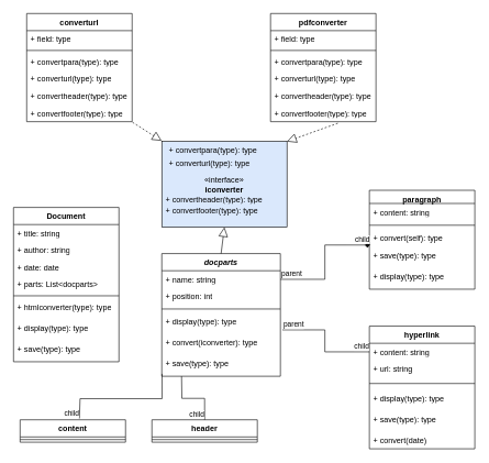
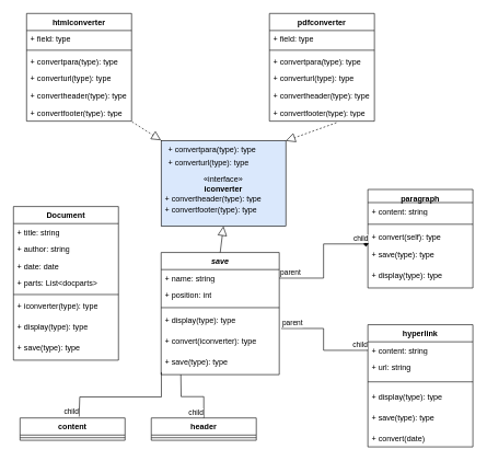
  <mxCell id="0" />
  <mxCell id="1" parent="0" />
- <mxCell id="2" value="&lt;i&gt;docparts&lt;/i&gt;" style="swimlane;fontStyle=1;align=center;verticalAlign=top;childLayout=stackLayout;horizontal=1;startSize=26;horizontalStack=0;resizeParent=1;resizeParentMax=0;resizeLast=0;collapsible=1;marginBottom=0;whiteSpace=wrap;html=1;" vertex="1" parent="1"><mxGeometry x="245" y="384" width="180" height="186" as="geometry" /></mxCell>
+ <mxCell id="2" value="&lt;i&gt;save&lt;/i&gt;" style="swimlane;fontStyle=1;align=center;verticalAlign=top;childLayout=stackLayout;horizontal=1;startSize=26;horizontalStack=0;resizeParent=1;resizeParentMax=0;resizeLast=0;collapsible=1;marginBottom=0;whiteSpace=wrap;html=1;" vertex="1" parent="1"><mxGeometry x="245" y="384" width="180" height="186" as="geometry" /></mxCell>
  <mxCell id="3" value="+ name: string" style="text;strokeColor=none;fillColor=none;align=left;verticalAlign=top;spacingLeft=4;spacingRight=4;overflow=hidden;rotatable=0;points=[[0,0.5],[1,0.5]];portConstraint=eastwest;whiteSpace=wrap;html=1;" vertex="1" parent="2"><mxGeometry y="26" width="180" height="26" as="geometry" /></mxCell>
  <mxCell id="4" value="+ position: int" style="text;strokeColor=none;fillColor=none;align=left;verticalAlign=top;spacingLeft=4;spacingRight=4;overflow=hidden;rotatable=0;points=[[0,0.5],[1,0.5]];portConstraint=eastwest;whiteSpace=wrap;html=1;" vertex="1" parent="2"><mxGeometry y="52" width="180" height="26" as="geometry" /></mxCell>
  <mxCell id="5" value="" style="line;strokeWidth=1;fillColor=none;align=left;verticalAlign=middle;spacingTop=-1;spacingLeft=3;spacingRight=3;rotatable=0;labelPosition=right;points=[];portConstraint=eastwest;strokeColor=inherit;" vertex="1" parent="2"><mxGeometry y="78" width="180" height="12" as="geometry" /></mxCell>
  <mxCell id="6" value="+ display(type): type" style="text;strokeColor=none;fillColor=none;align=left;verticalAlign=top;spacingLeft=4;spacingRight=4;overflow=hidden;rotatable=0;points=[[0,0.5],[1,0.5]];portConstraint=eastwest;whiteSpace=wrap;html=1;" vertex="1" parent="2"><mxGeometry y="90" width="180" height="32" as="geometry" /></mxCell>
  <mxCell id="7" value="+ convert(iconverter): type" style="text;strokeColor=none;fillColor=none;align=left;verticalAlign=top;spacingLeft=4;spacingRight=4;overflow=hidden;rotatable=0;points=[[0,0.5],[1,0.5]];portConstraint=eastwest;whiteSpace=wrap;html=1;" vertex="1" parent="2"><mxGeometry y="122" width="180" height="32" as="geometry" /></mxCell>
  <mxCell id="8" value="+ save(type): type" style="text;strokeColor=none;fillColor=none;align=left;verticalAlign=top;spacingLeft=4;spacingRight=4;overflow=hidden;rotatable=0;points=[[0,0.5],[1,0.5]];portConstraint=eastwest;whiteSpace=wrap;html=1;" vertex="1" parent="2"><mxGeometry y="154" width="180" height="32" as="geometry" /></mxCell>
  <mxCell id="9" value="paragraph" style="swimlane;fontStyle=1;align=center;verticalAlign=top;childLayout=stackLayout;horizontal=1;startSize=20;horizontalStack=0;resizeParent=1;resizeParentMax=0;resizeLast=0;collapsible=1;marginBottom=0;whiteSpace=wrap;html=1;" vertex="1" parent="1"><mxGeometry x="560" y="288" width="160" height="150" as="geometry" /></mxCell>
  <mxCell id="10" value="+ content: string" style="text;strokeColor=none;fillColor=none;align=left;verticalAlign=top;spacingLeft=4;spacingRight=4;overflow=hidden;rotatable=0;points=[[0,0.5],[1,0.5]];portConstraint=eastwest;whiteSpace=wrap;html=1;" vertex="1" parent="9"><mxGeometry y="20" width="160" height="26" as="geometry" /></mxCell>
  <mxCell id="11" value="" style="line;strokeWidth=1;fillColor=none;align=left;verticalAlign=middle;spacingTop=-1;spacingLeft=3;spacingRight=3;rotatable=0;labelPosition=right;points=[];portConstraint=eastwest;strokeColor=inherit;" vertex="1" parent="9"><mxGeometry y="46" width="160" height="14" as="geometry" /></mxCell>
  <mxCell id="12" value="+ convert(self): type" style="text;strokeColor=none;fillColor=none;align=left;verticalAlign=top;spacingLeft=4;spacingRight=4;overflow=hidden;rotatable=0;points=[[0,0.5],[1,0.5]];portConstraint=eastwest;whiteSpace=wrap;html=1;" vertex="1" parent="9"><mxGeometry y="60" width="160" height="26" as="geometry" /></mxCell>
  <mxCell id="13" value="+ save(type): type" style="text;strokeColor=none;fillColor=none;align=left;verticalAlign=top;spacingLeft=4;spacingRight=4;overflow=hidden;rotatable=0;points=[[0,0.5],[1,0.5]];portConstraint=eastwest;whiteSpace=wrap;html=1;" vertex="1" parent="9"><mxGeometry y="86" width="160" height="32" as="geometry" /></mxCell>
  <mxCell id="14" value="+ display(type): type" style="text;strokeColor=none;fillColor=none;align=left;verticalAlign=top;spacingLeft=4;spacingRight=4;overflow=hidden;rotatable=0;points=[[0,0.5],[1,0.5]];portConstraint=eastwest;whiteSpace=wrap;html=1;" vertex="1" parent="9"><mxGeometry y="118" width="160" height="32" as="geometry" /></mxCell>
  <mxCell id="15" value="hyperlink" style="swimlane;fontStyle=1;align=center;verticalAlign=top;childLayout=stackLayout;horizontal=1;startSize=26;horizontalStack=0;resizeParent=1;resizeParentMax=0;resizeLast=0;collapsible=1;marginBottom=0;whiteSpace=wrap;html=1;" vertex="1" parent="1"><mxGeometry x="560" y="494" width="160" height="186" as="geometry" /></mxCell>
  <mxCell id="16" value="+ content: string" style="text;strokeColor=none;fillColor=none;align=left;verticalAlign=top;spacingLeft=4;spacingRight=4;overflow=hidden;rotatable=0;points=[[0,0.5],[1,0.5]];portConstraint=eastwest;whiteSpace=wrap;html=1;" vertex="1" parent="15"><mxGeometry y="26" width="160" height="26" as="geometry" /></mxCell>
  <mxCell id="17" value="+ url: string" style="text;strokeColor=none;fillColor=none;align=left;verticalAlign=top;spacingLeft=4;spacingRight=4;overflow=hidden;rotatable=0;points=[[0,0.5],[1,0.5]];portConstraint=eastwest;whiteSpace=wrap;html=1;" vertex="1" parent="15"><mxGeometry y="52" width="160" height="26" as="geometry" /></mxCell>
  <mxCell id="18" value="" style="line;strokeWidth=1;fillColor=none;align=left;verticalAlign=middle;spacingTop=-1;spacingLeft=3;spacingRight=3;rotatable=0;labelPosition=right;points=[];portConstraint=eastwest;strokeColor=inherit;" vertex="1" parent="15"><mxGeometry y="78" width="160" height="18" as="geometry" /></mxCell>
  <mxCell id="19" value="+ display(type): type" style="text;strokeColor=none;fillColor=none;align=left;verticalAlign=top;spacingLeft=4;spacingRight=4;overflow=hidden;rotatable=0;points=[[0,0.5],[1,0.5]];portConstraint=eastwest;whiteSpace=wrap;html=1;" vertex="1" parent="15"><mxGeometry y="96" width="160" height="32" as="geometry" /></mxCell>
  <mxCell id="20" value="+ save(type): type" style="text;strokeColor=none;fillColor=none;align=left;verticalAlign=top;spacingLeft=4;spacingRight=4;overflow=hidden;rotatable=0;points=[[0,0.5],[1,0.5]];portConstraint=eastwest;whiteSpace=wrap;html=1;" vertex="1" parent="15"><mxGeometry y="128" width="160" height="32" as="geometry" /></mxCell>
  <mxCell id="21" value="+ convert(date)" style="text;strokeColor=none;fillColor=none;align=left;verticalAlign=top;spacingLeft=4;spacingRight=4;overflow=hidden;rotatable=0;points=[[0,0.5],[1,0.5]];portConstraint=eastwest;whiteSpace=wrap;html=1;" vertex="1" parent="15"><mxGeometry y="160" width="160" height="26" as="geometry" /></mxCell>
  <mxCell id="22" value="header" style="swimlane;fontStyle=1;align=center;verticalAlign=top;childLayout=stackLayout;horizontal=1;startSize=26;horizontalStack=0;resizeParent=1;resizeParentMax=0;resizeLast=0;collapsible=1;marginBottom=0;whiteSpace=wrap;html=1;" vertex="1" parent="1"><mxGeometry x="230" y="636" width="160" height="34" as="geometry" /></mxCell>
  <mxCell id="23" value="" style="line;strokeWidth=1;fillColor=none;align=left;verticalAlign=middle;spacingTop=-1;spacingLeft=3;spacingRight=3;rotatable=0;labelPosition=right;points=[];portConstraint=eastwest;strokeColor=inherit;" vertex="1" parent="22"><mxGeometry y="26" width="160" height="8" as="geometry" /></mxCell>
  <mxCell id="24" value="content" style="swimlane;fontStyle=1;align=center;verticalAlign=top;childLayout=stackLayout;horizontal=1;startSize=26;horizontalStack=0;resizeParent=1;resizeParentMax=0;resizeLast=0;collapsible=1;marginBottom=0;whiteSpace=wrap;html=1;" vertex="1" parent="1"><mxGeometry x="30" y="636" width="160" height="34" as="geometry" /></mxCell>
  <mxCell id="25" value="" style="line;strokeWidth=1;fillColor=none;align=left;verticalAlign=middle;spacingTop=-1;spacingLeft=3;spacingRight=3;rotatable=0;labelPosition=right;points=[];portConstraint=eastwest;strokeColor=inherit;" vertex="1" parent="24"><mxGeometry y="26" width="160" height="8" as="geometry" /></mxCell>
  <mxCell id="26" value="Document" style="swimlane;fontStyle=1;align=center;verticalAlign=top;childLayout=stackLayout;horizontal=1;startSize=26;horizontalStack=0;resizeParent=1;resizeParentMax=0;resizeLast=0;collapsible=1;marginBottom=0;whiteSpace=wrap;html=1;" vertex="1" parent="1"><mxGeometry x="20" y="314" width="160" height="234" as="geometry" /></mxCell>
  <mxCell id="27" value="+ title: string" style="text;strokeColor=none;fillColor=none;align=left;verticalAlign=top;spacingLeft=4;spacingRight=4;overflow=hidden;rotatable=0;points=[[0,0.5],[1,0.5]];portConstraint=eastwest;whiteSpace=wrap;html=1;" vertex="1" parent="26"><mxGeometry y="26" width="160" height="26" as="geometry" /></mxCell>
  <mxCell id="28" value="+ author: string" style="text;strokeColor=none;fillColor=none;align=left;verticalAlign=top;spacingLeft=4;spacingRight=4;overflow=hidden;rotatable=0;points=[[0,0.5],[1,0.5]];portConstraint=eastwest;whiteSpace=wrap;html=1;" vertex="1" parent="26"><mxGeometry y="52" width="160" height="26" as="geometry" /></mxCell>
  <mxCell id="29" value="+ date: date" style="text;strokeColor=none;fillColor=none;align=left;verticalAlign=top;spacingLeft=4;spacingRight=4;overflow=hidden;rotatable=0;points=[[0,0.5],[1,0.5]];portConstraint=eastwest;whiteSpace=wrap;html=1;" vertex="1" parent="26"><mxGeometry y="78" width="160" height="26" as="geometry" /></mxCell>
  <mxCell id="30" value="+ parts: List&amp;lt;docparts&amp;gt;" style="text;strokeColor=none;fillColor=none;align=left;verticalAlign=top;spacingLeft=4;spacingRight=4;overflow=hidden;rotatable=0;points=[[0,0.5],[1,0.5]];portConstraint=eastwest;whiteSpace=wrap;html=1;" vertex="1" parent="26"><mxGeometry y="104" width="160" height="26" as="geometry" /></mxCell>
  <mxCell id="31" value="" style="line;strokeWidth=1;fillColor=none;align=left;verticalAlign=middle;spacingTop=-1;spacingLeft=3;spacingRight=3;rotatable=0;labelPosition=right;points=[];portConstraint=eastwest;strokeColor=inherit;" vertex="1" parent="26"><mxGeometry y="130" width="160" height="8" as="geometry" /></mxCell>
- <mxCell id="32" value="+ htmlconverter(type): type" style="text;strokeColor=none;fillColor=none;align=left;verticalAlign=top;spacingLeft=4;spacingRight=4;overflow=hidden;rotatable=0;points=[[0,0.5],[1,0.5]];portConstraint=eastwest;whiteSpace=wrap;html=1;" vertex="1" parent="26"><mxGeometry y="138" width="160" height="32" as="geometry" /></mxCell>
+ <mxCell id="32" value="+ iconverter(type): type" style="text;strokeColor=none;fillColor=none;align=left;verticalAlign=top;spacingLeft=4;spacingRight=4;overflow=hidden;rotatable=0;points=[[0,0.5],[1,0.5]];portConstraint=eastwest;whiteSpace=wrap;html=1;" vertex="1" parent="26"><mxGeometry y="138" width="160" height="32" as="geometry" /></mxCell>
  <mxCell id="33" value="+ display(type): type" style="text;strokeColor=none;fillColor=none;align=left;verticalAlign=top;spacingLeft=4;spacingRight=4;overflow=hidden;rotatable=0;points=[[0,0.5],[1,0.5]];portConstraint=eastwest;whiteSpace=wrap;html=1;" vertex="1" parent="26"><mxGeometry y="170" width="160" height="32" as="geometry" /></mxCell>
  <mxCell id="34" value="+ save(type): type" style="text;strokeColor=none;fillColor=none;align=left;verticalAlign=top;spacingLeft=4;spacingRight=4;overflow=hidden;rotatable=0;points=[[0,0.5],[1,0.5]];portConstraint=eastwest;whiteSpace=wrap;html=1;" vertex="1" parent="26"><mxGeometry y="202" width="160" height="32" as="geometry" /></mxCell>
  <mxCell id="35" value="«interface»&lt;br&gt;&lt;b&gt;iconverter&lt;/b&gt;" style="html=1;whiteSpace=wrap;fillColor=#dae8fc;" vertex="1" parent="1"><mxGeometry x="245" y="214" width="190" height="130" as="geometry" /></mxCell>
- <mxCell id="36" value="converturl" style="swimlane;fontStyle=1;align=center;verticalAlign=top;childLayout=stackLayout;horizontal=1;startSize=26;horizontalStack=0;resizeParent=1;resizeParentMax=0;resizeLast=0;collapsible=1;marginBottom=0;whiteSpace=wrap;html=1;" vertex="1" parent="1"><mxGeometry x="40" y="20" width="160" height="164" as="geometry" /></mxCell>
+ <mxCell id="36" value="htmlconverter" style="swimlane;fontStyle=1;align=center;verticalAlign=top;childLayout=stackLayout;horizontal=1;startSize=26;horizontalStack=0;resizeParent=1;resizeParentMax=0;resizeLast=0;collapsible=1;marginBottom=0;whiteSpace=wrap;html=1;" vertex="1" parent="1"><mxGeometry x="40" y="20" width="160" height="164" as="geometry" /></mxCell>
  <mxCell id="37" value="+ field: type" style="text;strokeColor=none;fillColor=none;align=left;verticalAlign=top;spacingLeft=4;spacingRight=4;overflow=hidden;rotatable=0;points=[[0,0.5],[1,0.5]];portConstraint=eastwest;whiteSpace=wrap;html=1;" vertex="1" parent="36"><mxGeometry y="26" width="160" height="26" as="geometry" /></mxCell>
  <mxCell id="38" value="" style="line;strokeWidth=1;fillColor=none;align=left;verticalAlign=middle;spacingTop=-1;spacingLeft=3;spacingRight=3;rotatable=0;labelPosition=right;points=[];portConstraint=eastwest;strokeColor=inherit;" vertex="1" parent="36"><mxGeometry y="52" width="160" height="8" as="geometry" /></mxCell>
  <mxCell id="39" value="+ convertpara(type): type" style="text;strokeColor=none;fillColor=none;align=left;verticalAlign=top;spacingLeft=4;spacingRight=4;overflow=hidden;rotatable=0;points=[[0,0.5],[1,0.5]];portConstraint=eastwest;whiteSpace=wrap;html=1;" vertex="1" parent="36"><mxGeometry y="60" width="160" height="26" as="geometry" /></mxCell>
  <mxCell id="40" value="+ converturl(type): type" style="text;strokeColor=none;fillColor=none;align=left;verticalAlign=top;spacingLeft=4;spacingRight=4;overflow=hidden;rotatable=0;points=[[0,0.5],[1,0.5]];portConstraint=eastwest;whiteSpace=wrap;html=1;" vertex="1" parent="36"><mxGeometry y="86" width="160" height="26" as="geometry" /></mxCell>
  <mxCell id="41" value="+ convertheader(type): type" style="text;strokeColor=none;fillColor=none;align=left;verticalAlign=top;spacingLeft=4;spacingRight=4;overflow=hidden;rotatable=0;points=[[0,0.5],[1,0.5]];portConstraint=eastwest;whiteSpace=wrap;html=1;" vertex="1" parent="36"><mxGeometry y="112" width="160" height="26" as="geometry" /></mxCell>
  <mxCell id="42" value="+ convertfooter(type): type" style="text;strokeColor=none;fillColor=none;align=left;verticalAlign=top;spacingLeft=4;spacingRight=4;overflow=hidden;rotatable=0;points=[[0,0.5],[1,0.5]];portConstraint=eastwest;whiteSpace=wrap;html=1;" vertex="1" parent="36"><mxGeometry y="138" width="160" height="26" as="geometry" /></mxCell>
  <mxCell id="43" value="pdfconverter" style="swimlane;fontStyle=1;align=center;verticalAlign=top;childLayout=stackLayout;horizontal=1;startSize=26;horizontalStack=0;resizeParent=1;resizeParentMax=0;resizeLast=0;collapsible=1;marginBottom=0;whiteSpace=wrap;html=1;" vertex="1" parent="1"><mxGeometry x="410" y="20" width="160" height="164" as="geometry" /></mxCell>
  <mxCell id="44" value="+ field: type" style="text;strokeColor=none;fillColor=none;align=left;verticalAlign=top;spacingLeft=4;spacingRight=4;overflow=hidden;rotatable=0;points=[[0,0.5],[1,0.5]];portConstraint=eastwest;whiteSpace=wrap;html=1;" vertex="1" parent="43"><mxGeometry y="26" width="160" height="26" as="geometry" /></mxCell>
  <mxCell id="45" value="" style="line;strokeWidth=1;fillColor=none;align=left;verticalAlign=middle;spacingTop=-1;spacingLeft=3;spacingRight=3;rotatable=0;labelPosition=right;points=[];portConstraint=eastwest;strokeColor=inherit;" vertex="1" parent="43"><mxGeometry y="52" width="160" height="8" as="geometry" /></mxCell>
  <mxCell id="46" value="+ convertpara(type): type" style="text;strokeColor=none;fillColor=none;align=left;verticalAlign=top;spacingLeft=4;spacingRight=4;overflow=hidden;rotatable=0;points=[[0,0.5],[1,0.5]];portConstraint=eastwest;whiteSpace=wrap;html=1;" vertex="1" parent="43"><mxGeometry y="60" width="160" height="26" as="geometry" /></mxCell>
  <mxCell id="47" value="+ converturl(type): type" style="text;strokeColor=none;fillColor=none;align=left;verticalAlign=top;spacingLeft=4;spacingRight=4;overflow=hidden;rotatable=0;points=[[0,0.5],[1,0.5]];portConstraint=eastwest;whiteSpace=wrap;html=1;" vertex="1" parent="43"><mxGeometry y="86" width="160" height="26" as="geometry" /></mxCell>
  <mxCell id="48" value="+ convertheader(type): type" style="text;strokeColor=none;fillColor=none;align=left;verticalAlign=top;spacingLeft=4;spacingRight=4;overflow=hidden;rotatable=0;points=[[0,0.5],[1,0.5]];portConstraint=eastwest;whiteSpace=wrap;html=1;" vertex="1" parent="43"><mxGeometry y="112" width="160" height="26" as="geometry" /></mxCell>
  <mxCell id="49" value="+ convertfooter(type): type" style="text;strokeColor=none;fillColor=none;align=left;verticalAlign=top;spacingLeft=4;spacingRight=4;overflow=hidden;rotatable=0;points=[[0,0.5],[1,0.5]];portConstraint=eastwest;whiteSpace=wrap;html=1;" vertex="1" parent="43"><mxGeometry y="138" width="160" height="26" as="geometry" /></mxCell>
  <mxCell id="50" value="+ convertfooter(type): type" style="text;strokeColor=none;fillColor=none;align=left;verticalAlign=top;spacingLeft=4;spacingRight=4;overflow=hidden;rotatable=0;points=[[0,0.5],[1,0.5]];portConstraint=eastwest;whiteSpace=wrap;html=1;" vertex="1" parent="1"><mxGeometry x="245" y="306" width="160" height="26" as="geometry" /></mxCell>
  <mxCell id="51" value="+ convertpara(type): type" style="text;strokeColor=none;fillColor=none;align=left;verticalAlign=top;spacingLeft=4;spacingRight=4;overflow=hidden;rotatable=0;points=[[0,0.5],[1,0.5]];portConstraint=eastwest;whiteSpace=wrap;html=1;" vertex="1" parent="1"><mxGeometry x="250" y="214" width="160" height="26" as="geometry" /></mxCell>
  <mxCell id="52" value="+ convertheader(type): type" style="text;strokeColor=none;fillColor=none;align=left;verticalAlign=top;spacingLeft=4;spacingRight=4;overflow=hidden;rotatable=0;points=[[0,0.5],[1,0.5]];portConstraint=eastwest;whiteSpace=wrap;html=1;" vertex="1" parent="1"><mxGeometry x="245" y="288" width="160" height="26" as="geometry" /></mxCell>
  <mxCell id="53" value="+ converturl(type): type" style="text;strokeColor=none;fillColor=none;align=left;verticalAlign=top;spacingLeft=4;spacingRight=4;overflow=hidden;rotatable=0;points=[[0,0.5],[1,0.5]];portConstraint=eastwest;whiteSpace=wrap;html=1;" vertex="1" parent="1"><mxGeometry x="250" y="234" width="160" height="26" as="geometry" /></mxCell>
  <mxCell id="54" value="" style="endArrow=block;dashed=0;endFill=0;endSize=12;html=1;rounded=0;exitX=0.5;exitY=0;exitDx=0;exitDy=0;entryX=0.5;entryY=1;entryDx=0;entryDy=0;" edge="1" parent="1" source="2" target="35"><mxGeometry width="160" relative="1" as="geometry"><mxPoint x="290" y="274" as="sourcePoint" /><mxPoint x="450" y="274" as="targetPoint" /></mxGeometry></mxCell>
  <mxCell id="55" value="" style="endArrow=block;dashed=1;endFill=0;endSize=12;html=1;rounded=0;exitX=1.004;exitY=1.038;exitDx=0;exitDy=0;exitPerimeter=0;entryX=-0.033;entryY=-0.038;entryDx=0;entryDy=0;entryPerimeter=0;" edge="1" parent="1" source="42" target="51"><mxGeometry width="160" relative="1" as="geometry"><mxPoint x="290" y="234" as="sourcePoint" /><mxPoint x="450" y="234" as="targetPoint" /></mxGeometry></mxCell>
  <mxCell id="56" value="" style="endArrow=block;dashed=1;endFill=0;endSize=12;html=1;rounded=0;exitX=0.638;exitY=1.09;exitDx=0;exitDy=0;exitPerimeter=0;entryX=1;entryY=0;entryDx=0;entryDy=0;" edge="1" parent="1" source="49" target="35"><mxGeometry width="160" relative="1" as="geometry"><mxPoint x="290" y="234" as="sourcePoint" /><mxPoint x="450" y="234" as="targetPoint" /></mxGeometry></mxCell>
  <mxCell id="57" value="" style="endArrow=diamond;html=1;edgeStyle=orthogonalEdgeStyle;rounded=0;entryX=0.008;entryY=0.885;entryDx=0;entryDy=0;entryPerimeter=0;exitX=1;exitY=0.5;exitDx=0;exitDy=0;" edge="1" parent="1" source="3" target="12"><mxGeometry relative="1" as="geometry"><mxPoint x="290" y="494" as="sourcePoint" /><mxPoint x="450" y="494" as="targetPoint" /></mxGeometry></mxCell>
  <mxCell id="58" value="parent" style="edgeLabel;resizable=0;html=1;align=left;verticalAlign=bottom;" connectable="0" vertex="1" parent="57"><mxGeometry x="-1" relative="1" as="geometry" /></mxCell>
  <mxCell id="59" value="child" style="edgeLabel;resizable=0;html=1;align=right;verticalAlign=bottom;" connectable="0" vertex="1" parent="57"><mxGeometry x="1" relative="1" as="geometry" /></mxCell>
  <mxCell id="60" value="" style="endArrow=none;html=1;edgeStyle=orthogonalEdgeStyle;rounded=0;entryX=0;entryY=0.5;entryDx=0;entryDy=0;exitX=1.017;exitY=0.802;exitDx=0;exitDy=0;exitPerimeter=0;" edge="1" parent="1" source="6" target="16"><mxGeometry relative="1" as="geometry"><mxPoint x="425" y="534" as="sourcePoint" /><mxPoint x="540" y="534" as="targetPoint" /></mxGeometry></mxCell>
  <mxCell id="61" value="parent" style="edgeLabel;resizable=0;html=1;align=left;verticalAlign=bottom;" connectable="0" vertex="1" parent="60"><mxGeometry x="-1" relative="1" as="geometry" /></mxCell>
  <mxCell id="62" value="child" style="edgeLabel;resizable=0;html=1;align=right;verticalAlign=bottom;" connectable="0" vertex="1" parent="60"><mxGeometry x="1" relative="1" as="geometry" /></mxCell>
  <mxCell id="63" value="" style="endArrow=none;html=1;edgeStyle=orthogonalEdgeStyle;rounded=0;" edge="1" parent="1" target="22"><mxGeometry relative="1" as="geometry"><mxPoint x="275" y="570" as="sourcePoint" /><mxPoint x="435" y="570" as="targetPoint" /></mxGeometry></mxCell>
  <mxCell id="64" value="child" style="edgeLabel;resizable=0;html=1;align=right;verticalAlign=bottom;" connectable="0" vertex="1" parent="63"><mxGeometry x="1" relative="1" as="geometry" /></mxCell>
  <mxCell id="65" value="" style="endArrow=none;html=1;edgeStyle=orthogonalEdgeStyle;rounded=0;exitX=0.002;exitY=0.885;exitDx=0;exitDy=0;exitPerimeter=0;" edge="1" parent="1" source="8"><mxGeometry relative="1" as="geometry"><mxPoint x="285" y="580" as="sourcePoint" /><mxPoint x="120" y="634" as="targetPoint" /><Array as="points"><mxPoint x="245" y="604" /><mxPoint x="121" y="604" /></Array></mxGeometry></mxCell>
  <mxCell id="66" value="child" style="edgeLabel;resizable=0;html=1;align=right;verticalAlign=bottom;" connectable="0" vertex="1" parent="65"><mxGeometry x="1" relative="1" as="geometry" /></mxCell>
